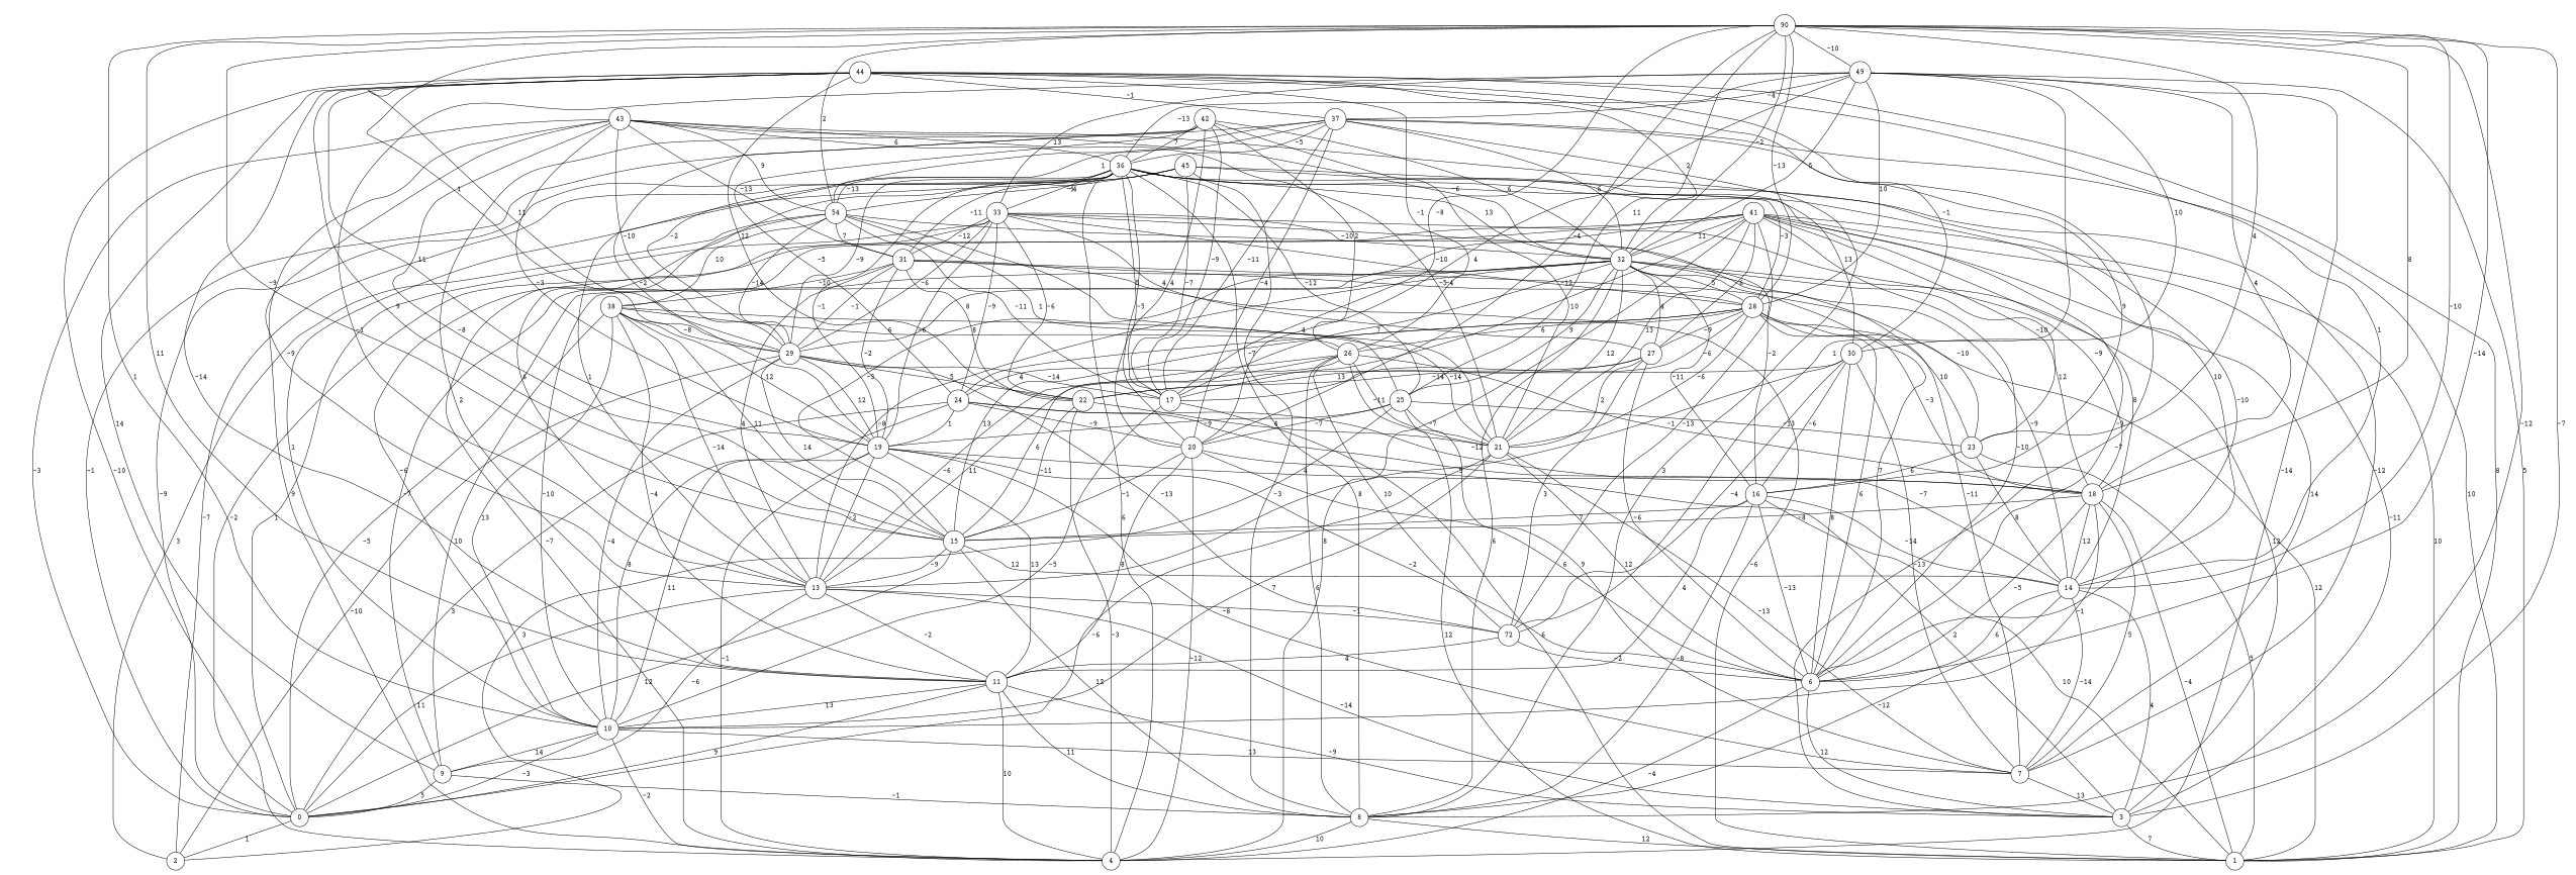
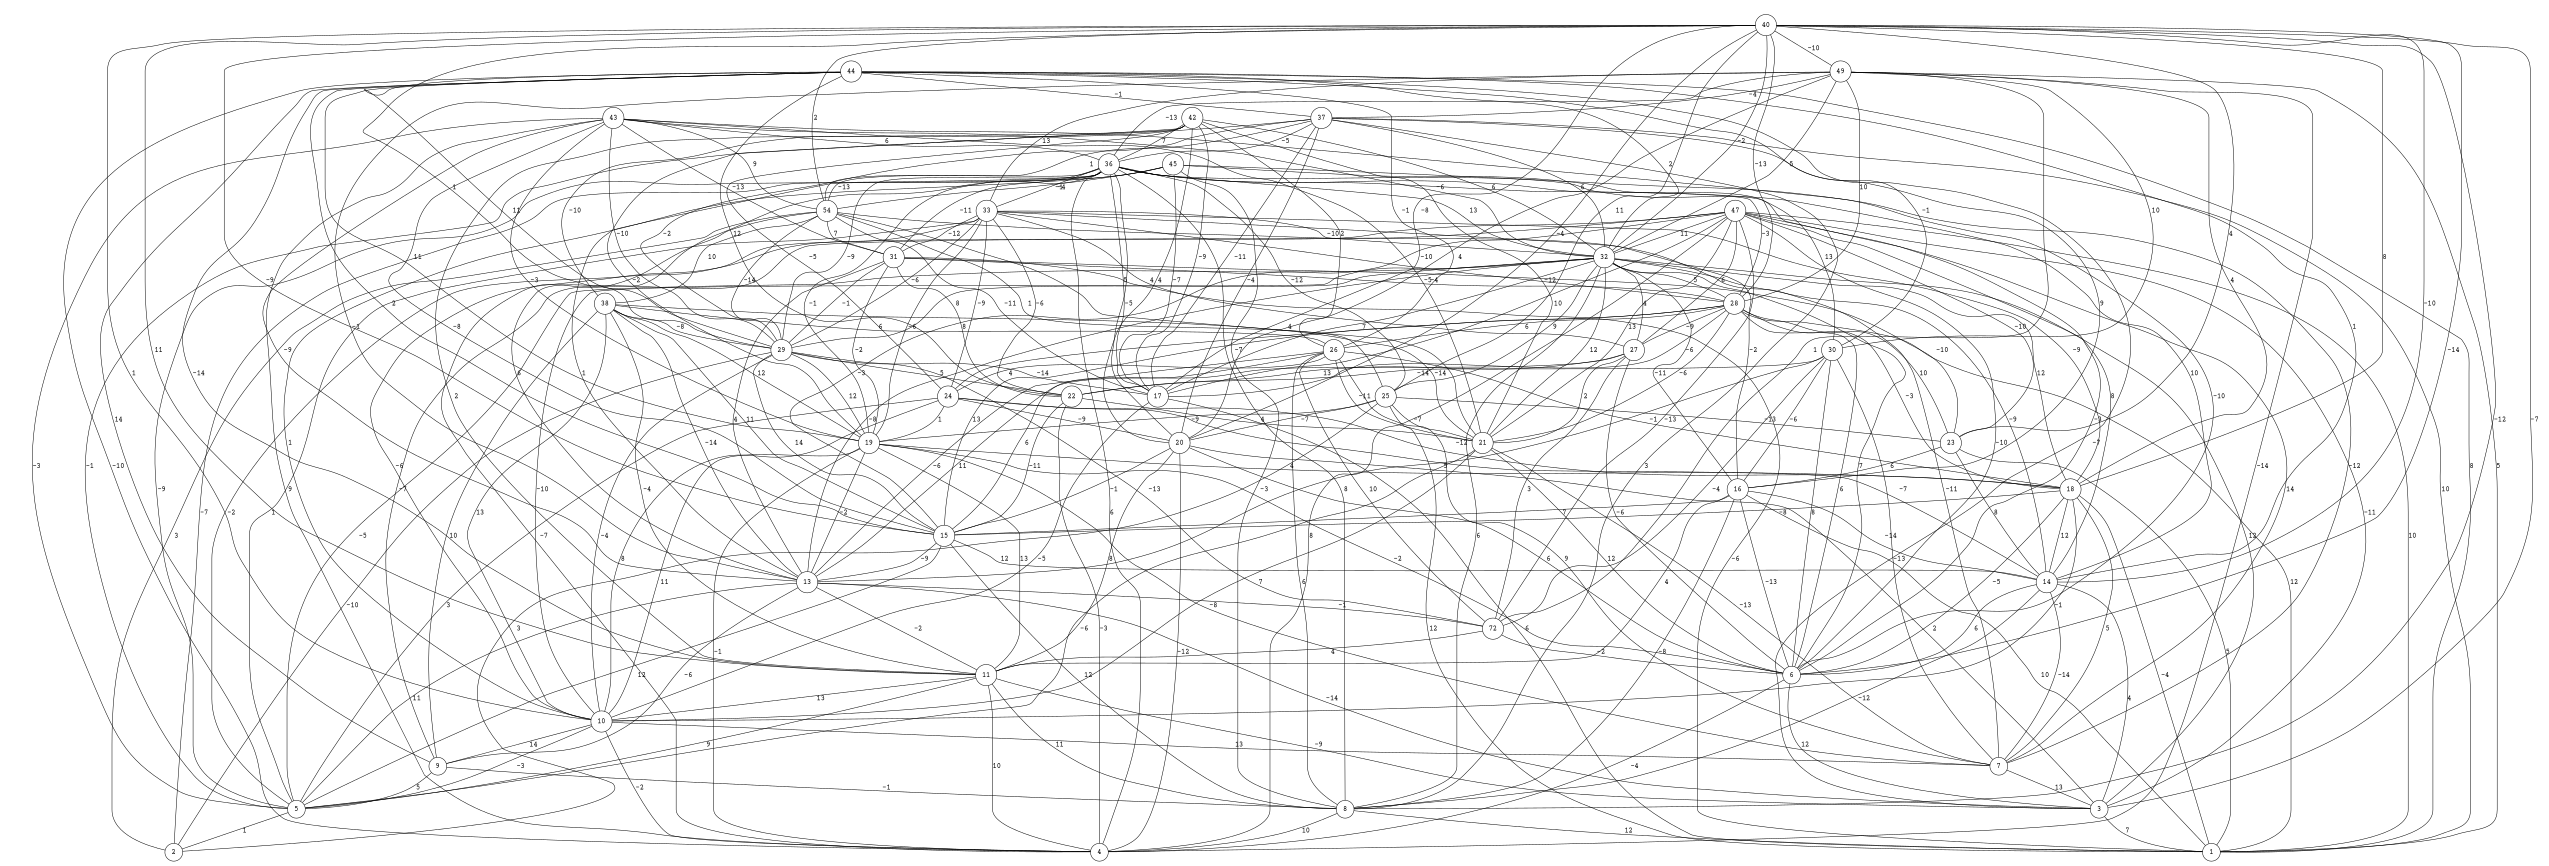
  graph {
    fontname="Courier Prime"
    node [fontname="Courier Prime" shape=circle]
    edge [fontname="Courier Prime"]
    44
    1
    3
    4
    9
    11
    14
    15
    19
    22
    26
    29
    30
    32
    37
-   5 [label=0]
+   5
    8
    10
    6
    7
    13
    18
    21
    24
    n25 [label=72]
    17
    2
    16
    27
    25
    28
    n32 [label=54]
    36
    20
    23
    31
    33
    43
    42
    38
-   41
-   40 [label=90]
+   41 [label=47]
+   40
    n43 [label=49]
    n44 [label=45]
    44 -- 1 [label=8]
    44 -- 3 [label=-7]
    44 -- 4 [label=-10]
    44 -- 9 [label=14]
    44 -- 11 [label=-14]
    44 -- 14 [label=1]
-   44 -- 15 [label=9]
+   44 -- 15 [label=2]
    44 -- 19 [label=11]
    44 -- 22 [label=12]
    44 -- 26 [label=-1]
    44 -- 29 [label=11]
    44 -- 30 [label=-1]
    44 -- 32 [label=2]
    44 -- 37 [label=-1]
    3 -- 1 [label=7]
    9 -- 5 [label=5]
    9 -- 8 [label=-1]
    11 -- 3 [label=-9]
    11 -- 4 [label=10]
    11 -- 5 [label=9]
    11 -- 8 [label=11]
    11 -- 10 [label=13]
    14 -- 3 [label=4]
    14 -- 8 [label=-12]
    14 -- 6 [label=6]
    14 -- 7 [label=-14]
    15 -- 14 [label=12]
    15 -- 5 [label=12]
    15 -- 8 [label=12]
    15 -- 13 [label=-9]
    19 -- 4 [label=-1]
    19 -- 11 [label=13]
    19 -- 10 [label=11]
    19 -- 6 [label=-2]
    19 -- 7 [label=-8]
    19 -- 13 [label=-2]
    19 -- 18 [label=4]
    22 -- 4 [label=-3]
    22 -- 15 [label=-11]
    22 -- 21 [label=4]
    26 -- 15 [label=6]
    26 -- 8 [label=6]
    26 -- 7 [label=9]
    26 -- 13 [label=-6]
    26 -- 18 [label=-1]
    26 -- 21 [label=-11]
    26 -- 24 [label=4]
    26 -- n25 [label=10]
    29 -- 15 [label=14]
    29 -- 19 [label=12]
    29 -- 22 [label=5]
    29 -- 10 [label=-4]
    29 -- n25 [label=-13]
    29 -- 17 [label=-14]
    29 -- 2 [label=-10]
    30 -- 22 [label=-14]
    30 -- 6 [label=8]
    30 -- 7 [label=-13]
    30 -- 13 [label=5]
    30 -- n25 [label=-4]
    30 -- 16 [label=-6]
    32 -- 3 [label=12]
    32 -- 14 [label=-9]
    32 -- 29 [label=8]
    32 -- 5 [label=-5]
    32 -- 8 [label=6]
    32 -- 10 [label=-10]
    32 -- 6 [label=7]
    32 -- 13 [label=-8]
    32 -- 18 [label=12]
    32 -- 21 [label=12]
    32 -- 17 [label=7]
    32 -- 16 [label=-11]
    32 -- 27 [label=4]
    32 -- 25 [label=9]
    32 -- 28 [label=5]
    37 -- 1 [label=10]
    37 -- 29 [label=-2]
    37 -- 32 [label=6]
    37 -- 5 [label=-1]
    37 -- 8 [label=3]
    37 -- 17 [label=-11]
    37 -- 16 [label=9]
    37 -- n32 [label=1]
    37 -- 36 [label=-5]
    37 -- 20 [label=-4]
    5 -- 2 [label=1]
    8 -- 1 [label=12]
    8 -- 4 [label=10]
    10 -- 4 [label=-2]
    10 -- 9 [label=14]
    10 -- 5 [label=-3]
    10 -- 7 [label=13]
    6 -- 3 [label=12]
    6 -- 4 [label=-4]
    7 -- 3 [label=13]
    13 -- 3 [label=-14]
    13 -- 9 [label=-6]
    13 -- 11 [label=-2]
    13 -- 5 [label=11]
    13 -- n25 [label=-1]
    18 -- 1 [label=-4]
    18 -- 14 [label=12]
    18 -- 15 [label=-8]
    18 -- 10 [label=-1]
    18 -- 6 [label=-5]
    18 -- 7 [label=5]
    21 -- 5 [label=-6]
    21 -- 10 [label=7]
    21 -- 6 [label=12]
    21 -- 7 [label=-13]
    24 -- 14 [label=-7]
    24 -- 19 [label=1]
    24 -- 5 [label=3]
    24 -- 10 [label=8]
    24 -- 18 [label=-12]
    24 -- 20 [label=-9]
    n25 -- 11 [label=4]
    n25 -- 6 [label=-2]
    17 -- 1 [label=6]
    17 -- 10 [label=-5]
    16 -- 1 [label=10]
    16 -- 11 [label=4]
    16 -- 14 [label=-14]
    16 -- 15 [label=7]
    16 -- 8 [label=-8]
    16 -- 6 [label=-13]
    27 -- 22 [label=13]
    27 -- 6 [label=-6]
    27 -- 13 [label=11]
    27 -- 21 [label=2]
    27 -- n25 [label=3]
    25 -- 1 [label=12]
    25 -- 19 [label=-9]
    25 -- 21 [label=-7]
    25 -- 2 [label=3]
    25 -- 20 [label=-7]
    25 -- 23 [label=-13]
    28 -- 1 [label=12]
    28 -- 15 [label=13]
    28 -- 26 [label=6]
    28 -- 6 [label=6]
    28 -- 18 [label=-3]
    28 -- 21 [label=-6]
    28 -- 24 [label=-7]
    28 -- 17 [label=-6]
    28 -- 27 [label=-9]
    28 -- 23 [label=10]
    n32 -- 4 [label=-7]
    n32 -- 29 [label=-14]
    n32 -- 7 [label=-11]
    n32 -- 21 [label=4]
    n32 -- 17 [label=-11]
    n32 -- 2 [label=3]
    n32 -- 25 [label=1]
    n32 -- 31 [label=7]
    36 -- 4 [label=6]
    36 -- 14 [label=10]
    36 -- 19 [label=-1]
    36 -- 29 [label=-9]
    36 -- 32 [label=13]
    36 -- 5 [label=-9]
    36 -- 8 [label=8]
    36 -- 6 [label=-3]
    36 -- 13 [label=1]
    36 -- 17 [label=5]
    36 -- 2 [label=-7]
    36 -- 25 [label=-12]
    36 -- 28 [label=-3]
    36 -- n32 [label=-13]
    36 -- 20 [label=-5]
    36 -- 31 [label=-11]
    36 -- 33 [label=-1]
    20 -- 3 [label=2]
    20 -- 4 [label=-12]
    20 -- 11 [label=8]
    20 -- 15 [label=-1]
    20 -- 6 [label=6]
    23 -- 1 [label=5]
    23 -- 14 [label=8]
    23 -- 16 [label=6]
    31 -- 1 [label=-6]
    31 -- 19 [label=-2]
    31 -- 22 [label=8]
    31 -- 29 [label=-1]
    31 -- 13 [label=4]
    31 -- 28 [label=-4]
    31 -- 23 [label=-10]
    33 -- 19 [label=-6]
    33 -- 22 [label=-6]
    33 -- 29 [label=-6]
    33 -- 32 [label=-10]
    33 -- 5 [label=1]
    33 -- 10 [label=-6]
    33 -- 18 [label=-9]
    33 -- 24 [label=-9]
    33 -- 16 [label=-2]
    33 -- 27 [label=4]
    33 -- 28 [label=-10]
    33 -- 31 [label=-12]
    43 -- 4 [label=9]
    43 -- 15 [label=-8]
    43 -- 19 [label=-3]
    43 -- 29 [label=-10]
    43 -- 32 [label=-6]
    43 -- 5 [label=-3]
    43 -- 6 [label=-10]
    43 -- 13 [label=-9]
    43 -- 21 [label=-5]
    43 -- n32 [label=9]
    43 -- 36 [label=6]
    43 -- 31 [label=-13]
    42 -- 11 [label=2]
    42 -- 19 [label=-2]
    42 -- 26 [label=2]
    42 -- 32 [label=6]
    42 -- 21 [label=-12]
    42 -- 24 [label=-5]
    42 -- 17 [label=-9]
    42 -- 36 [label=7]
    42 -- 20 [label=4]
-   31 -- 38 [label=-10]
+   42 -- 38 [label=-10]
    38 -- 9 [label=10]
    38 -- 11 [label=-4]
    38 -- 15 [label=11]
    38 -- 19 [label=12]
    38 -- 26 [label=6]
    38 -- 29 [label=-8]
    38 -- 10 [label=13]
    38 -- 13 [label=-14]
    38 -- 21 [label=-14]
    38 -- n32 [label=10]
    41 -- 1 [label=10]
    41 -- 3 [label=-11]
    41 -- 4 [label=8]
    41 -- 9 [label=-7]
    41 -- 14 [label=8]
    41 -- 15 [label=-3]
    41 -- 32 [label=11]
    41 -- 5 [label=-2]
    41 -- 6 [label=-10]
    41 -- 7 [label=14]
    41 -- 21 [label=13]
    41 -- n25 [label=-13]
    41 -- 17 [label=10]
    41 -- 27 [label=6]
    41 -- 23 [label=-10]
    40 -- 3 [label=-7]
    40 -- 11 [label=11]
    40 -- 14 [label=-10]
    40 -- 15 [label=-9]
    40 -- 29 [label=1]
    40 -- 32 [label=-2]
    40 -- 8 [label=-12]
    40 -- 10 [label=1]
    40 -- 6 [label=-14]
    40 -- 18 [label=8]
    40 -- 17 [label=-8]
    40 -- 25 [label=11]
    40 -- 28 [label=-13]
    40 -- n32 [label=2]
    40 -- 20 [label=-4]
    40 -- 23 [label=4]
    40 -- n43 [label=-10]
    n43 -- 1 [label=5]
    n43 -- 4 [label=-14]
    n43 -- 30 [label=10]
    n43 -- 32 [label=5]
    n43 -- 37 [label=-4]
    n43 -- 13 [label=-1]
    n43 -- 18 [label=4]
    n43 -- n25 [label=1]
    n43 -- 28 [label=10]
    n43 -- 36 [label=-13]
    n43 -- 20 [label=4]
    n43 -- 33 [label=13]
    n44 -- 30 [label=13]
    n44 -- 8 [label=-3]
    n44 -- 10 [label=1]
    n44 -- 7 [label=-12]
    n44 -- 13 [label=6]
    n44 -- 17 [label=-7]
    n44 -- n32 [label=-4]
  }
